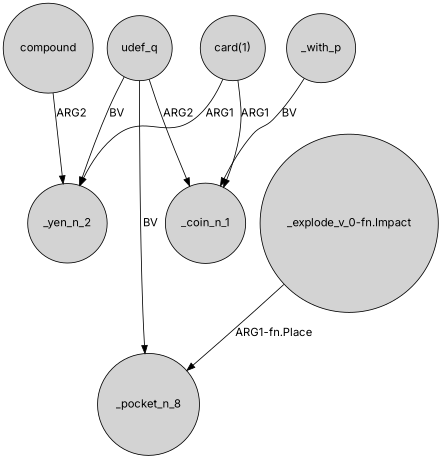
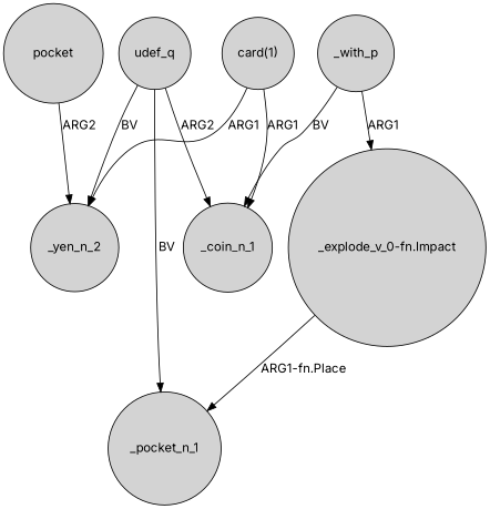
  digraph {
    fontname=Inter
    node [fontname=Inter shape=circle style=filled]
    edge [fontname=Inter]
    "card(1)"
    _yen_n_2
    _coin_n_1
-   compound
+   compound [label=pocket]
    udef_q
-   _pocket_n_1 [label=_pocket_n_8]
+   _pocket_n_1
    _with_p
    n8 [label="_explode_v_0-fn.Impact"]
    "card(1)" -> _yen_n_2 [label=ARG1]
    "card(1)" -> _coin_n_1 [label=ARG1]
    compound -> _yen_n_2 [label=ARG2]
    udef_q -> _yen_n_2 [label=BV]
    udef_q -> _coin_n_1 [label=ARG2]
    udef_q -> _pocket_n_1 [label=BV]
    _with_p -> _coin_n_1 [label=BV]
+   _with_p -> n8 [label=ARG1]
    n8 -> _pocket_n_1 [label="ARG1-fn.Place"]
  }
